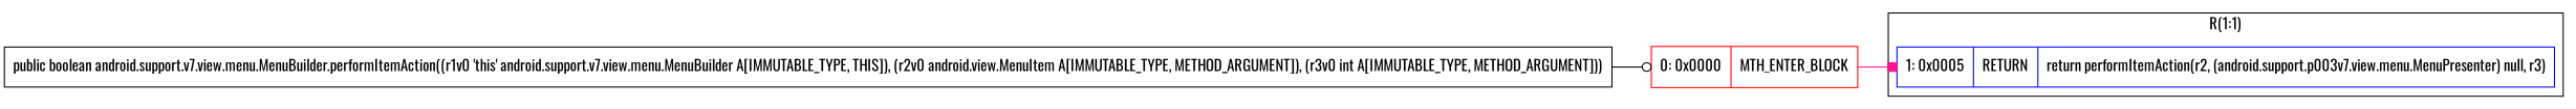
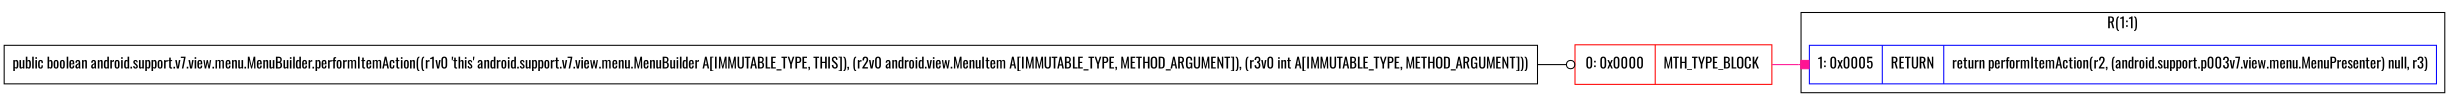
  digraph {
    rankdir=LR
    fontname=Oswald
    node [shape=record fontname=Oswald]
    edge [fontname=Oswald]
    n1 [color=blue label="{1\:\ 0x0005|RETURN\l|return performItemAction(r2, (android.support.p003v7.view.menu.MenuPresenter) null, r3)\l}"]
-   n2 [color=red label="{0\:\ 0x0000|MTH_ENTER_BLOCK\l}"]
+   n2 [color=red label="{0\:\ 0x0000|MTH_TYPE_BLOCK\l}"]
    n3 [label="{public boolean android.support.v7.view.menu.MenuBuilder.performItemAction((r1v0 'this' android.support.v7.view.menu.MenuBuilder A[IMMUTABLE_TYPE, THIS]), (r2v0 android.view.MenuItem A[IMMUTABLE_TYPE, METHOD_ARGUMENT]), (r3v0 int A[IMMUTABLE_TYPE, METHOD_ARGUMENT])) }"]
    subgraph cluster_1 {
      label="R(1:1)"
      n1
    }
    n2 -> n1 [color=deeppink arrowhead=box]
    n3 -> n2 [color=black arrowhead=odot]
  }
